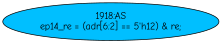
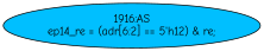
  strict digraph {
    fontname="Comic Neue"
-   n1 [ast="<pyverilog.vparser.ast.Assign object at 0x7f0a38d9aad0>" def_var="['ep14_re']" fillcolor=deepskyblue label="1918:AS\nep14_re = (adr[6:2] == 5'h12) & re;" statements="[]" style=filled typ=Assign use_var="['adr', 're']" fontname="Comic Neue"]
+   n1 [ast="<pyverilog.vparser.ast.Assign object at 0x7f0a38d9aad0>" def_var="['ep14_re']" fillcolor=deepskyblue label="1916:AS\nep14_re = (adr[6:2] == 5'h12) & re;" statements="[]" style=filled typ=Assign use_var="['adr', 're']" fontname="Comic Neue"]
  }
